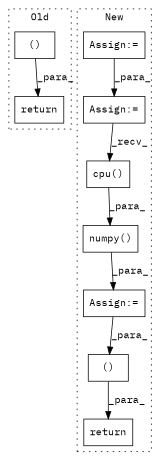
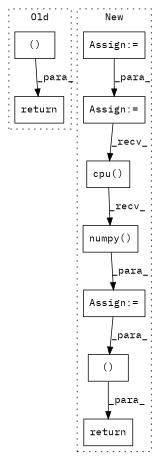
  digraph {
    fontname="IBM Plex Mono"
    node [a=68 l=3 s=6665 shape=box fontname="IBM Plex Mono"]
    edge [fontname="IBM Plex Mono"]
    n1 [a=93 l=7 label=return s=6558]
    n2 [a=54 l=32 label="()" s=6575]
    n3 [a=75 l=25 label="cpu()"]
    n4 [a=75 l=33 label="numpy()"]
    n5 [label="Assign:=" s=6662]
    n6 [label="Assign:=" s=6365]
    n7 [a=93 l=7 label=return s=6813]
    n8 [label="Assign:=" s=6179]
    n9 [a=54 l=44 label="()" s=6830]
    subgraph cluster_1 {
      label=Old
      style=dotted
      n1
      n2
    }
    subgraph cluster_2 {
      label=New
      style=dotted
      n3
      n4
      n5
      n6
      n7
      n8
      n9
    }
    n2 -> n1 [label=_para_]
-   n3 -> n4 [label=_para_]
+   n3 -> n4 [label=_recv_]
    n4 -> n5 [label=_para_]
    n5 -> n9 [label=_para_]
    n6 -> n3 [label=_recv_]
    n8 -> n6 [label=_para_]
    n9 -> n7 [label=_para_]
  }
